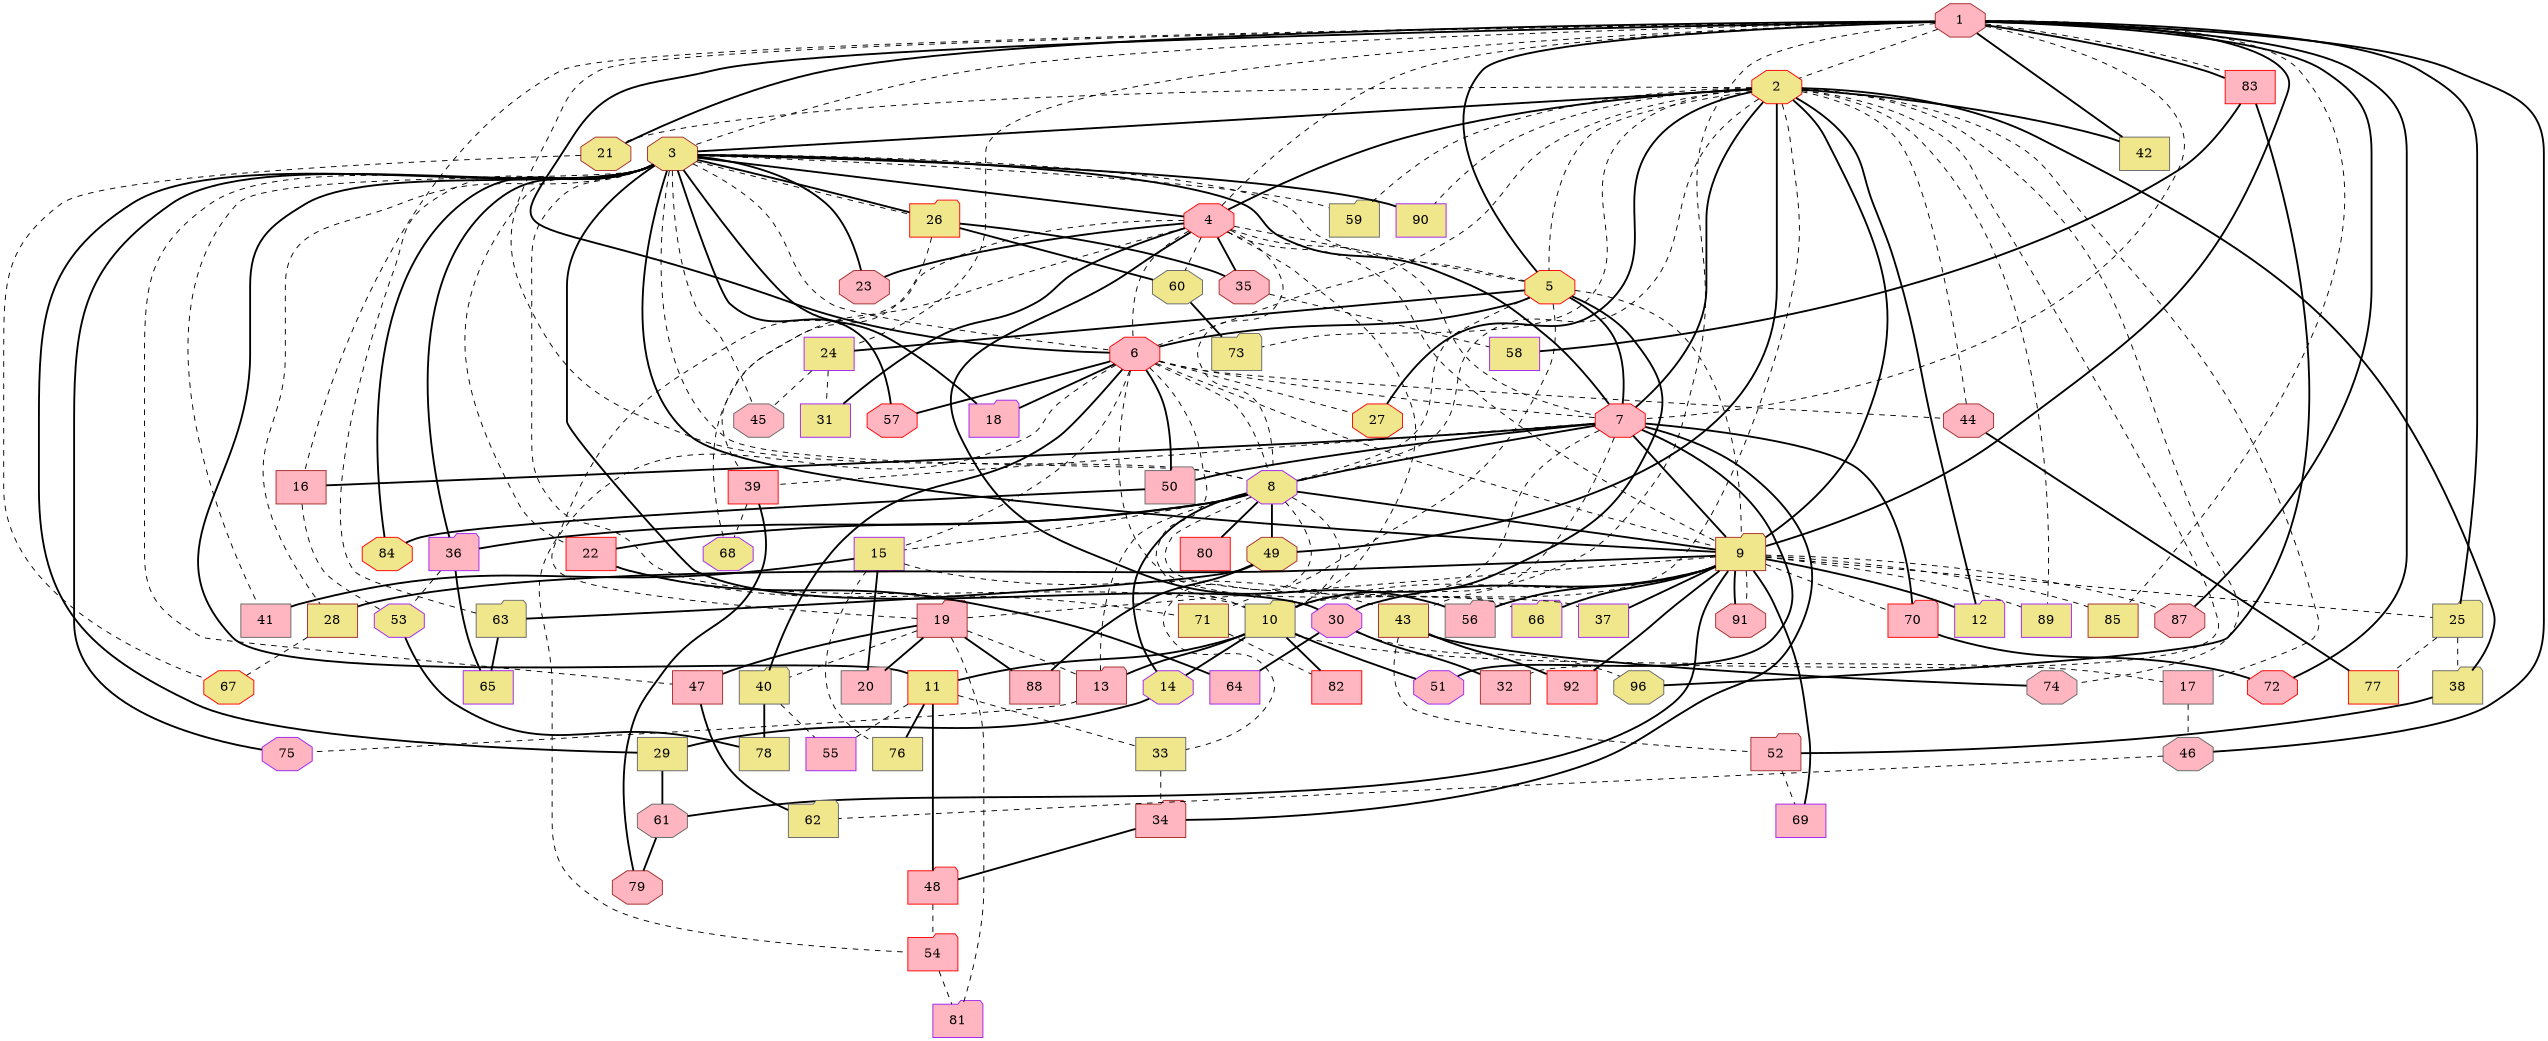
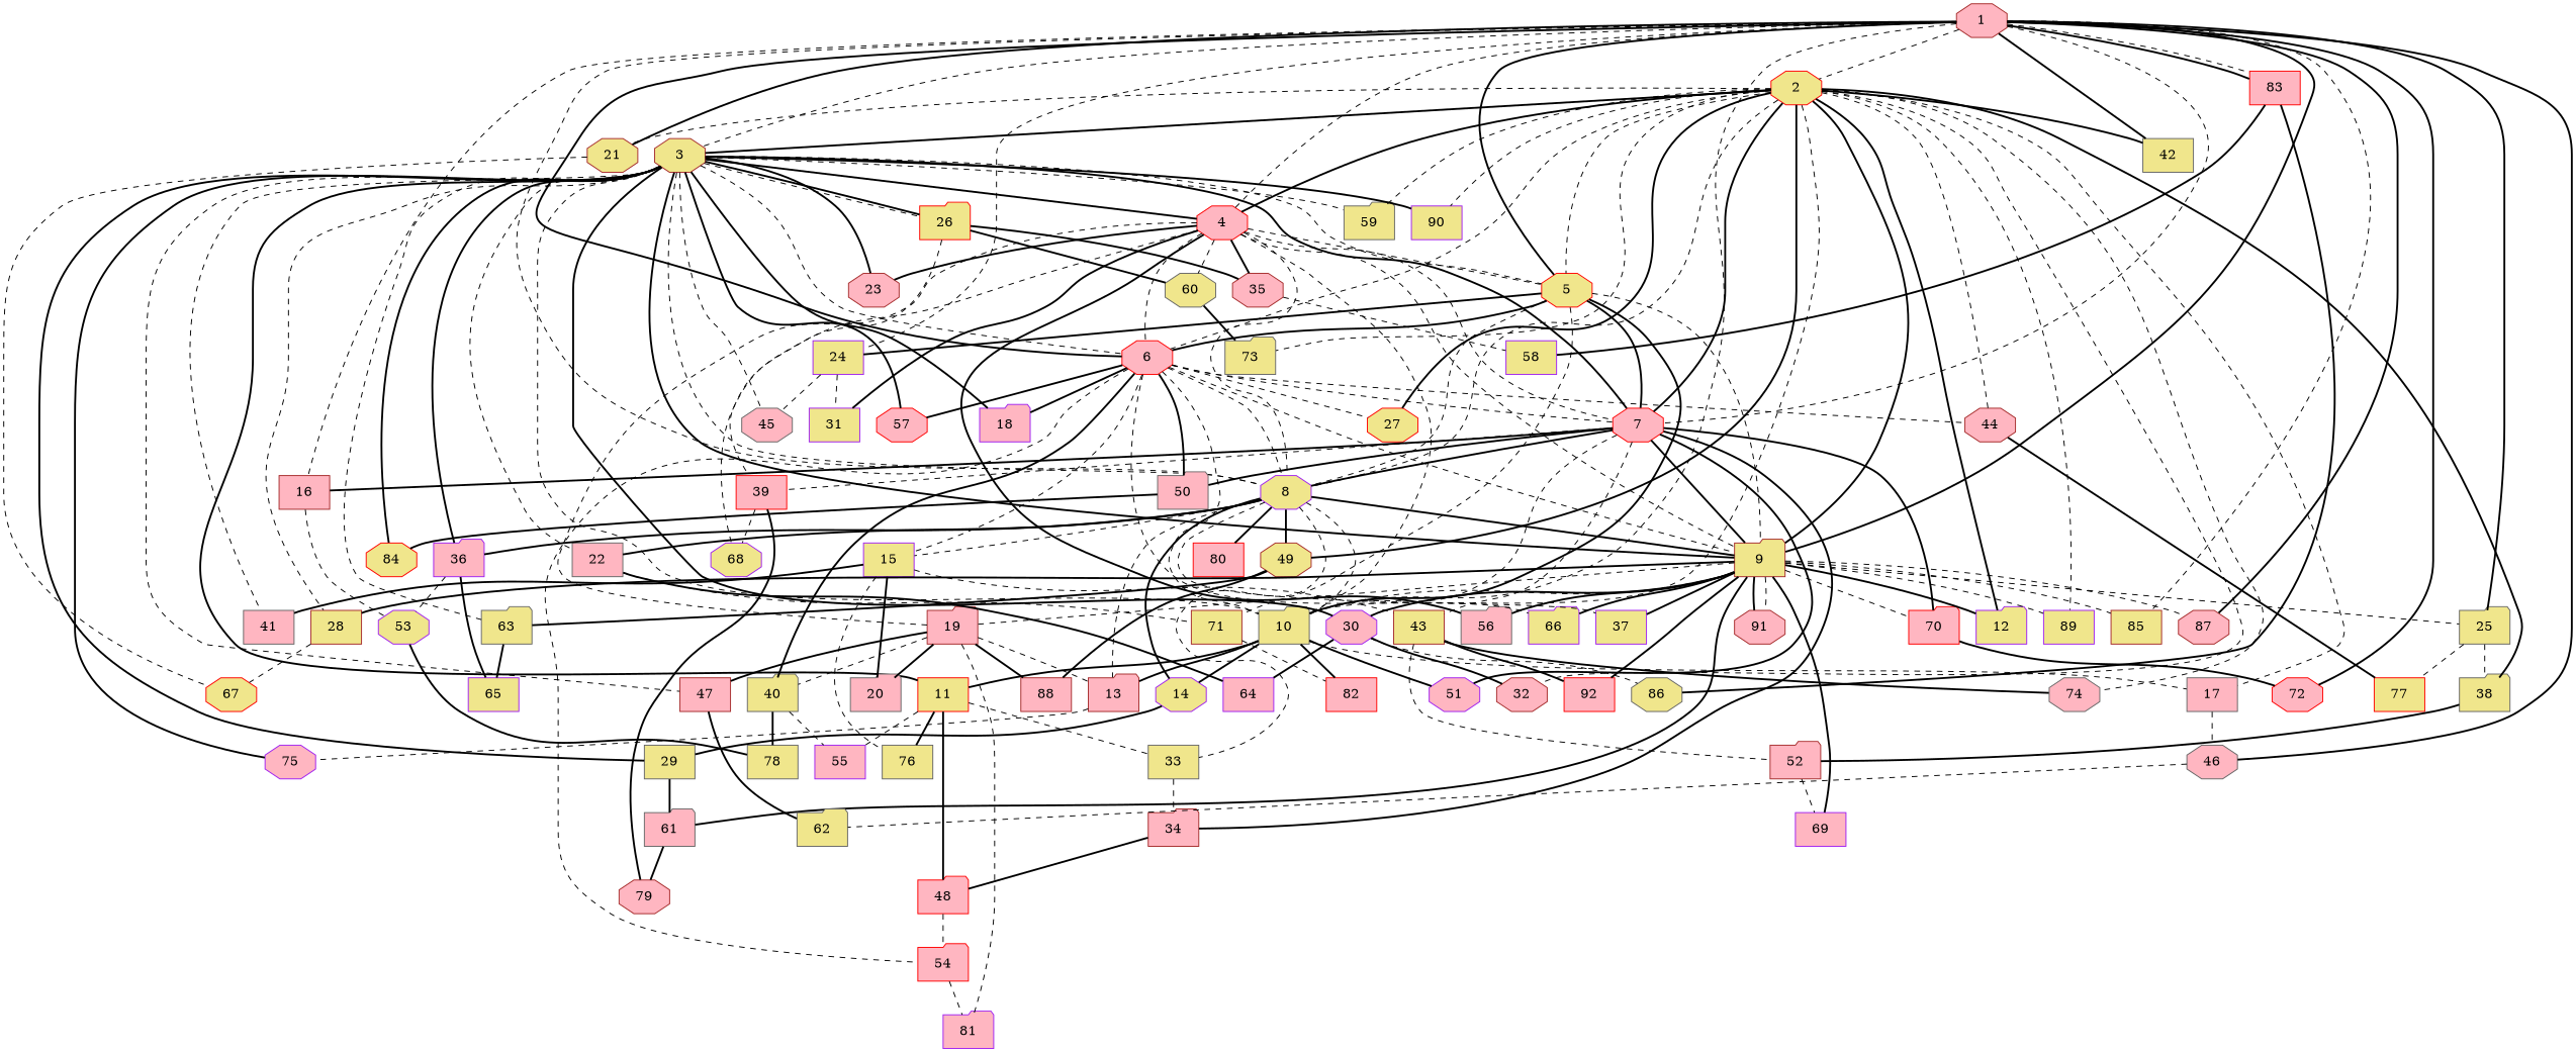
  graph {
    node [color=gray40 fillcolor=lightpink shape=octagon style=filled]
    edge [style=bold]
    1 [color=brown]
    2 [color=red fillcolor=khaki]
    3 [color=brown fillcolor=khaki]
    4 [color=red]
    5 [color=red fillcolor=khaki]
    6 [color=red]
    7 [color=red]
    8 [color=purple fillcolor=khaki]
    9 [color=brown fillcolor=khaki shape=folder]
    10 [fillcolor=khaki shape=folder]
    16 [color=brown shape=box]
    21 [color=brown fillcolor=khaki]
    24 [color=purple fillcolor=khaki shape=box]
    25 [fillcolor=khaki shape=folder]
    42 [fillcolor=khaki shape=box]
    46
    72 [color=red]
    83 [color=red shape=box]
    85 [color=brown fillcolor=khaki shape=box]
    87 [color=brown]
    12 [color=purple fillcolor=khaki shape=folder]
    17 [shape=box]
    27 [color=red fillcolor=khaki]
-   32 [color=brown shape=box]
+   32 [color=brown]
    38 [fillcolor=khaki shape=folder]
    44 [color=brown]
    49 [color=brown fillcolor=khaki]
    59 [fillcolor=khaki shape=folder]
    73 [fillcolor=khaki shape=folder]
    74
    89 [color=purple fillcolor=khaki shape=box]
    90 [color=purple fillcolor=khaki shape=box]
    11 [color=red fillcolor=khaki shape=box]
    18 [color=purple shape=folder]
-   22 [color=red shape=box]
+   22 [shape=box]
    23 [color=brown]
    26 [color=red fillcolor=khaki shape=folder]
    28 [color=brown fillcolor=khaki shape=box]
    29 [fillcolor=khaki shape=box]
    30 [color=purple]
    36 [color=purple shape=folder]
    41 [shape=box]
    45
    47 [color=brown shape=box]
    57 [color=red]
    63 [fillcolor=khaki shape=folder]
    75 [color=purple]
    84 [color=red fillcolor=khaki]
    19 [color=brown shape=folder]
    31 [color=purple fillcolor=khaki shape=box]
    35 [color=brown]
    56 [shape=folder]
    60 [fillcolor=khaki]
    68 [color=purple fillcolor=khaki]
    71 [color=brown fillcolor=khaki shape=box]
    15 [color=purple fillcolor=khaki shape=box]
    40 [fillcolor=khaki shape=folder]
    50 [shape=folder]
    54 [color=red shape=folder]
    66 [color=purple fillcolor=khaki shape=folder]
    34 [color=brown shape=folder]
    39 [color=red shape=box]
    43 [color=brown fillcolor=khaki shape=box]
    51 [color=purple]
    70 [color=red shape=folder]
    13 [color=brown shape=folder]
    14 [color=purple fillcolor=khaki]
    33 [fillcolor=khaki shape=box]
    37 [color=purple fillcolor=khaki shape=box]
    80 [color=red shape=box]
-   61
+   61 [shape=folder]
    69 [color=purple shape=box]
    91 [color=brown]
    92 [color=red shape=box]
    82 [color=red shape=box]
    53 [color=purple fillcolor=khaki]
    67 [color=red fillcolor=khaki]
    77 [color=red fillcolor=khaki shape=box]
    62 [fillcolor=khaki shape=folder]
    58 [color=purple fillcolor=khaki shape=box]
-   86 [fillcolor=khaki label=96]
+   86 [fillcolor=khaki]
    52 [color=brown shape=folder]
    88 [color=brown shape=box]
    48 [color=red shape=folder]
    55 [color=purple shape=box]
    76 [fillcolor=khaki shape=box]
    64 [color=purple shape=box]
    65 [color=purple fillcolor=khaki shape=box]
    20 [shape=folder]
    81 [color=purple shape=folder]
    78 [fillcolor=khaki shape=box]
    79 [color=brown]
    1 -- 2 [style=dashed]
    1 -- 3 [style=dashed]
    1 -- 4 [style=dashed]
    1 -- 5
    1 -- 6
    1 -- 7 [style=dashed]
    1 -- 8 [style=dashed]
    1 -- 9
    1 -- 10 [style=dashed]
    1 -- 16 [style=dashed]
    1 -- 21
    1 -- 24 [style=dashed]
    1 -- 25
    1 -- 42
    1 -- 46
    1 -- 72
    1 -- 83
    1 -- 83 [style=dashed]
    1 -- 85 [style=dashed]
    1 -- 87
    2 -- 3
    2 -- 4
    2 -- 5 [style=dashed]
    2 -- 6 [style=dashed]
    2 -- 7
    2 -- 8 [style=dashed]
    2 -- 9
    2 -- 10 [style=dashed]
    2 -- 21 [style=dashed]
    2 -- 42
    2 -- 12
    2 -- 17 [style=dashed]
    2 -- 27
    2 -- 32 [style=dashed]
    2 -- 38
    2 -- 44 [style=dashed]
    2 -- 49
    2 -- 59 [style=dashed]
    2 -- 73 [style=dashed]
    2 -- 74 [style=dashed]
    2 -- 89 [style=dashed]
    2 -- 90 [style=dashed]
    3 -- 4
    3 -- 5 [style=dashed]
    3 -- 6 [style=dashed]
    3 -- 7
    3 -- 8 [style=dashed]
    3 -- 9
    3 -- 10 [style=dashed]
    3 -- 59 [style=dashed]
    3 -- 90
    3 -- 11
    3 -- 18
    3 -- 22 [style=dashed]
    3 -- 23
    3 -- 26 [style=dashed]
    3 -- 26
    3 -- 28 [style=dashed]
    3 -- 29
    3 -- 30
    3 -- 36
    3 -- 41 [style=dashed]
    3 -- 45 [style=dashed]
    3 -- 47 [style=dashed]
    3 -- 57
    3 -- 63 [style=dashed]
    3 -- 75
    3 -- 84
    4 -- 5 [style=dashed]
    4 -- 6 [style=dashed]
    4 -- 7 [style=dashed]
    4 -- 8 [style=dashed]
    4 -- 9 [style=dashed]
    4 -- 10 [style=dashed]
    4 -- 23
    4 -- 19 [style=dashed]
    4 -- 31
    4 -- 35
    4 -- 56
    4 -- 60 [style=dashed]
    4 -- 68 [style=dashed]
    5 -- 6
    5 -- 7
    5 -- 8 [style=dashed]
    5 -- 9 [style=dashed]
    5 -- 10
    5 -- 24
    5 -- 71 [style=dashed]
    6 -- 7 [style=dashed]
    6 -- 8 [style=dashed]
    6 -- 9 [style=dashed]
    6 -- 10 [style=dashed]
    6 -- 27 [style=dashed]
    6 -- 44 [style=dashed]
    6 -- 18
    6 -- 57
    6 -- 15 [style=dashed]
    6 -- 40
    6 -- 50
    6 -- 54 [style=dashed]
    6 -- 66 [style=dashed]
    7 -- 8
    7 -- 9
    7 -- 10 [style=dashed]
    7 -- 16
    7 -- 50
    7 -- 34
    7 -- 39 [style=dashed]
    7 -- 43 [style=dashed]
    7 -- 51
    7 -- 70
    8 -- 9
    8 -- 10 [style=dashed]
    8 -- 49
    8 -- 22
    8 -- 36
    8 -- 15 [style=dashed]
    8 -- 13 [style=dashed]
    8 -- 14
    8 -- 33 [style=dashed]
    8 -- 37 [style=dashed]
    8 -- 80
    9 -- 10 [style=dashed]
    9 -- 25 [style=dashed]
    9 -- 85 [style=dashed]
    9 -- 87 [style=dashed]
    9 -- 12
    9 -- 89 [style=dashed]
    9 -- 28
    9 -- 30
    9 -- 19 [style=dashed]
    9 -- 56
    9 -- 66
    9 -- 70 [style=dashed]
    9 -- 37
    9 -- 61
    9 -- 69
    9 -- 91
    9 -- 91 [style=dashed]
    9 -- 92
    10 -- 17 [style=dashed]
    10 -- 11
    10 -- 51
    10 -- 13
    10 -- 14
    10 -- 82
    16 -- 53 [style=dashed]
    21 -- 67 [style=dashed]
    24 -- 45 [style=dashed]
    24 -- 31 [style=dashed]
    25 -- 38 [style=dashed]
    25 -- 77 [style=dashed]
    46 -- 62 [style=dashed]
    83 -- 58
    83 -- 86
    17 -- 46 [style=dashed]
    38 -- 52
    44 -- 77
    49 -- 63
    49 -- 88
    11 -- 33 [style=dashed]
    11 -- 48
    11 -- 55 [style=dashed]
    11 -- 76
    22 -- 71 [style=dashed]
    22 -- 64
    26 -- 35
    26 -- 60
    26 -- 39 [style=dashed]
    28 -- 67 [style=dashed]
    29 -- 61
    30 -- 32
    30 -- 86 [style=dashed]
    30 -- 64
    36 -- 53 [style=dashed]
    36 -- 65
    47 -- 62
    63 -- 65
    19 -- 47
    19 -- 40 [style=dashed]
    19 -- 13 [style=dashed]
    19 -- 88
    19 -- 20
    19 -- 81 [style=dashed]
    35 -- 58 [style=dashed]
    60 -- 73
    71 -- 82 [style=dashed]
    15 -- 41
    15 -- 43 [style=dashed]
    15 -- 76 [style=dashed]
    15 -- 20
    40 -- 55 [style=dashed]
    40 -- 78
    50 -- 84
    54 -- 81 [style=dashed]
    34 -- 48
    39 -- 68 [style=dashed]
    39 -- 79
    43 -- 74
    43 -- 92
    43 -- 52 [style=dashed]
    70 -- 72
    13 -- 75 [style=dashed]
    14 -- 29
    33 -- 34 [style=dashed]
    61 -- 79
    53 -- 78
    52 -- 69 [style=dashed]
    48 -- 54 [style=dashed]
  }
